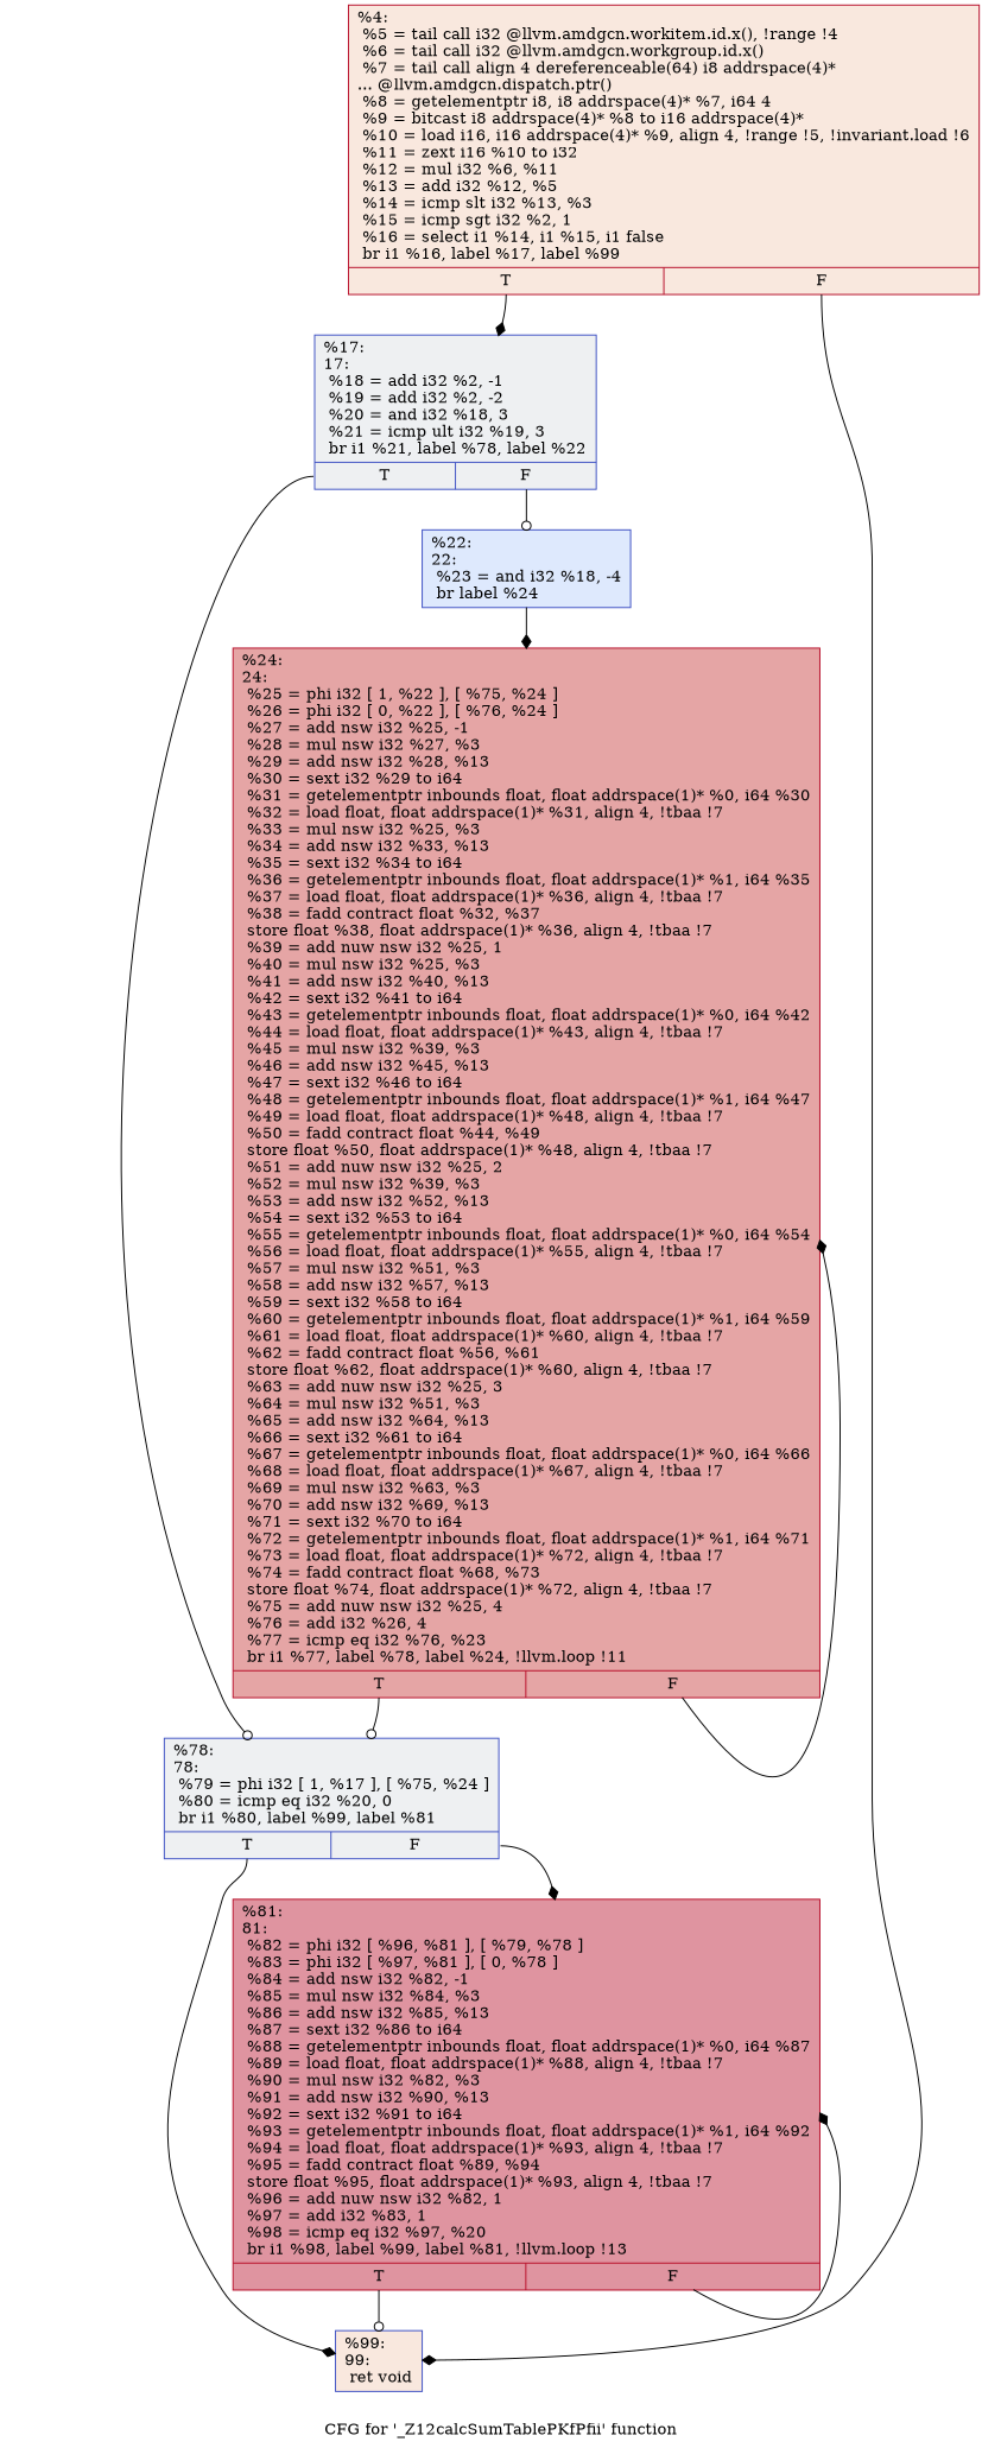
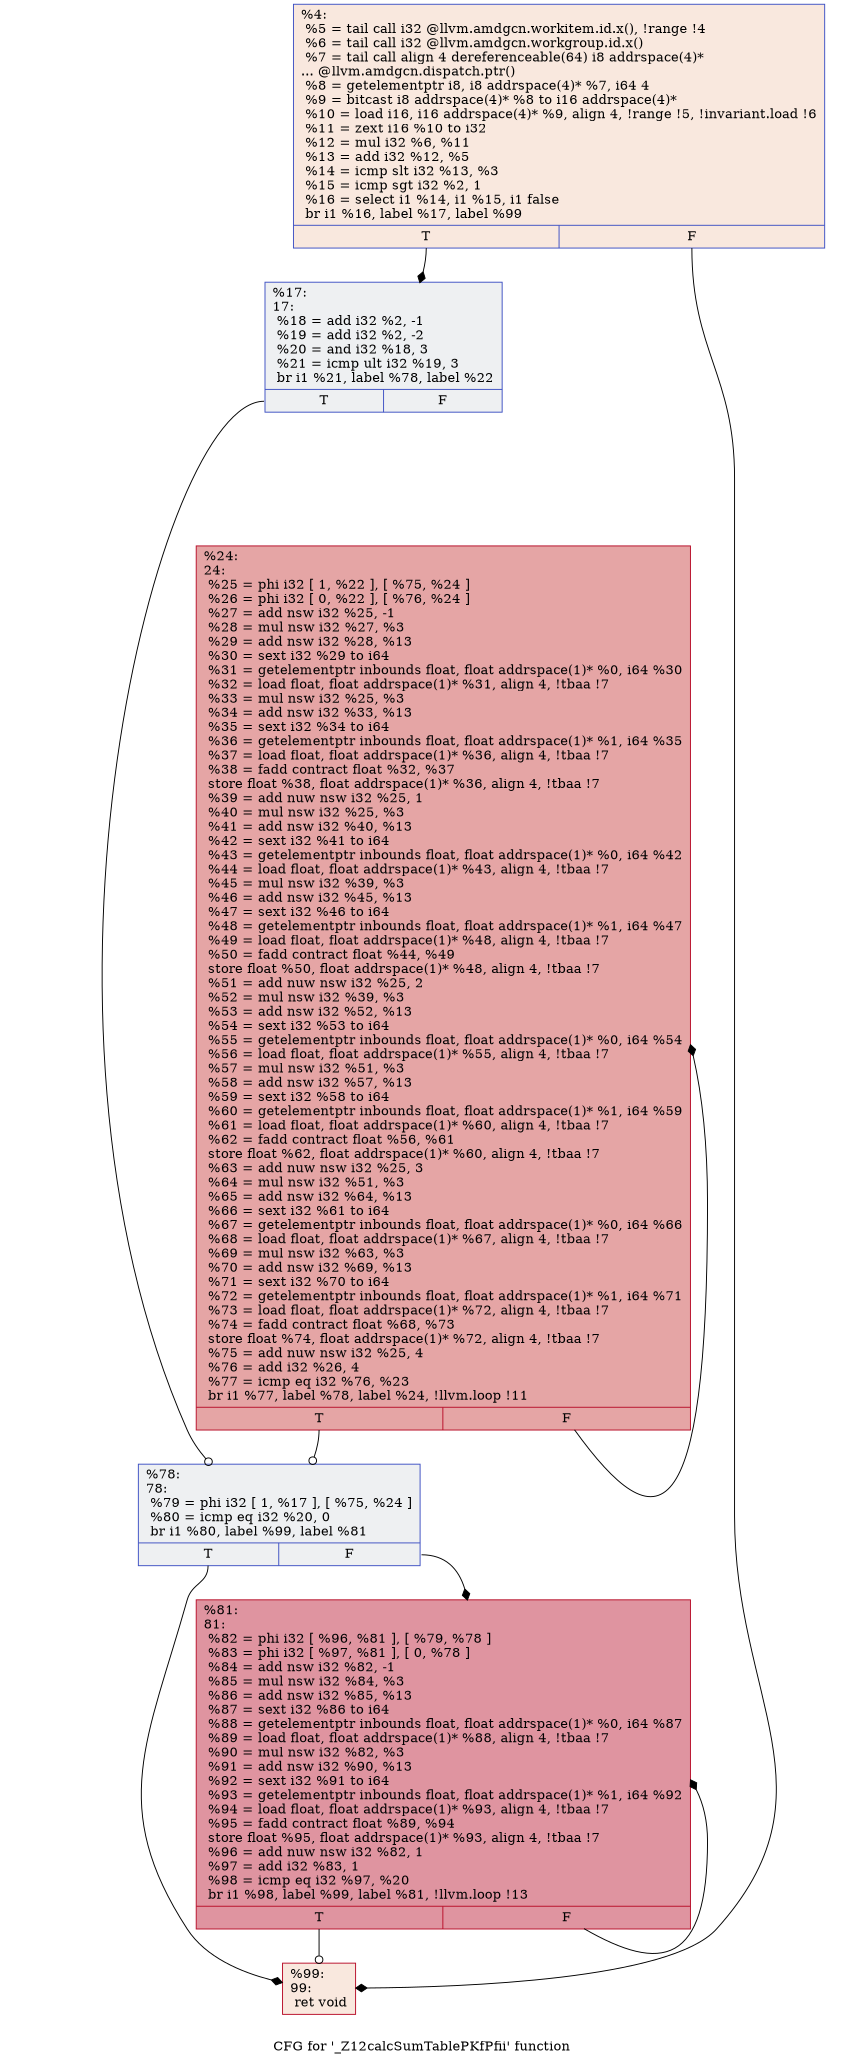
  digraph {
    label="CFG for '_Z12calcSumTablePKfPfii' function"
    node [color="#3d50c3ff" fillcolor="#f2cab570" shape=record style=filled]
    edge [arrowhead=diamond tailport=s0]
-   n1 [color="#b70d28ff" label="{%4:\l  %5 = tail call i32 @llvm.amdgcn.workitem.id.x(), !range !4\l  %6 = tail call i32 @llvm.amdgcn.workgroup.id.x()\l  %7 = tail call align 4 dereferenceable(64) i8 addrspace(4)*\l... @llvm.amdgcn.dispatch.ptr()\l  %8 = getelementptr i8, i8 addrspace(4)* %7, i64 4\l  %9 = bitcast i8 addrspace(4)* %8 to i16 addrspace(4)*\l  %10 = load i16, i16 addrspace(4)* %9, align 4, !range !5, !invariant.load !6\l  %11 = zext i16 %10 to i32\l  %12 = mul i32 %6, %11\l  %13 = add i32 %12, %5\l  %14 = icmp slt i32 %13, %3\l  %15 = icmp sgt i32 %2, 1\l  %16 = select i1 %14, i1 %15, i1 false\l  br i1 %16, label %17, label %99\l|{<s0>T|<s1>F}}"]
+   n1 [label="{%4:\l  %5 = tail call i32 @llvm.amdgcn.workitem.id.x(), !range !4\l  %6 = tail call i32 @llvm.amdgcn.workgroup.id.x()\l  %7 = tail call align 4 dereferenceable(64) i8 addrspace(4)*\l... @llvm.amdgcn.dispatch.ptr()\l  %8 = getelementptr i8, i8 addrspace(4)* %7, i64 4\l  %9 = bitcast i8 addrspace(4)* %8 to i16 addrspace(4)*\l  %10 = load i16, i16 addrspace(4)* %9, align 4, !range !5, !invariant.load !6\l  %11 = zext i16 %10 to i32\l  %12 = mul i32 %6, %11\l  %13 = add i32 %12, %5\l  %14 = icmp slt i32 %13, %3\l  %15 = icmp sgt i32 %2, 1\l  %16 = select i1 %14, i1 %15, i1 false\l  br i1 %16, label %17, label %99\l|{<s0>T|<s1>F}}"]
    n2 [fillcolor="#d9dce170" label="{%17:\l17:                                               \l  %18 = add i32 %2, -1\l  %19 = add i32 %2, -2\l  %20 = and i32 %18, 3\l  %21 = icmp ult i32 %19, 3\l  br i1 %21, label %78, label %22\l|{<s0>T|<s1>F}}"]
-   n3 [label="{%99:\l99:                                               \l  ret void\l}"]
+   n3 [color="#b70d28ff" label="{%99:\l99:                                               \l  ret void\l}"]
    n4 [fillcolor="#d9dce170" label="{%78:\l78:                                               \l  %79 = phi i32 [ 1, %17 ], [ %75, %24 ]\l  %80 = icmp eq i32 %20, 0\l  br i1 %80, label %99, label %81\l|{<s0>T|<s1>F}}"]
-   n5 [fillcolor="#b5cdfa70" label="{%22:\l22:                                               \l  %23 = and i32 %18, -4\l  br label %24\l}"]
    n6 [color="#b70d28ff" fillcolor="#b70d2870" label="{%81:\l81:                                               \l  %82 = phi i32 [ %96, %81 ], [ %79, %78 ]\l  %83 = phi i32 [ %97, %81 ], [ 0, %78 ]\l  %84 = add nsw i32 %82, -1\l  %85 = mul nsw i32 %84, %3\l  %86 = add nsw i32 %85, %13\l  %87 = sext i32 %86 to i64\l  %88 = getelementptr inbounds float, float addrspace(1)* %0, i64 %87\l  %89 = load float, float addrspace(1)* %88, align 4, !tbaa !7\l  %90 = mul nsw i32 %82, %3\l  %91 = add nsw i32 %90, %13\l  %92 = sext i32 %91 to i64\l  %93 = getelementptr inbounds float, float addrspace(1)* %1, i64 %92\l  %94 = load float, float addrspace(1)* %93, align 4, !tbaa !7\l  %95 = fadd contract float %89, %94\l  store float %95, float addrspace(1)* %93, align 4, !tbaa !7\l  %96 = add nuw nsw i32 %82, 1\l  %97 = add i32 %83, 1\l  %98 = icmp eq i32 %97, %20\l  br i1 %98, label %99, label %81, !llvm.loop !13\l|{<s0>T|<s1>F}}"]
    n7 [color="#b70d28ff" fillcolor="#c5333470" label="{%24:\l24:                                               \l  %25 = phi i32 [ 1, %22 ], [ %75, %24 ]\l  %26 = phi i32 [ 0, %22 ], [ %76, %24 ]\l  %27 = add nsw i32 %25, -1\l  %28 = mul nsw i32 %27, %3\l  %29 = add nsw i32 %28, %13\l  %30 = sext i32 %29 to i64\l  %31 = getelementptr inbounds float, float addrspace(1)* %0, i64 %30\l  %32 = load float, float addrspace(1)* %31, align 4, !tbaa !7\l  %33 = mul nsw i32 %25, %3\l  %34 = add nsw i32 %33, %13\l  %35 = sext i32 %34 to i64\l  %36 = getelementptr inbounds float, float addrspace(1)* %1, i64 %35\l  %37 = load float, float addrspace(1)* %36, align 4, !tbaa !7\l  %38 = fadd contract float %32, %37\l  store float %38, float addrspace(1)* %36, align 4, !tbaa !7\l  %39 = add nuw nsw i32 %25, 1\l  %40 = mul nsw i32 %25, %3\l  %41 = add nsw i32 %40, %13\l  %42 = sext i32 %41 to i64\l  %43 = getelementptr inbounds float, float addrspace(1)* %0, i64 %42\l  %44 = load float, float addrspace(1)* %43, align 4, !tbaa !7\l  %45 = mul nsw i32 %39, %3\l  %46 = add nsw i32 %45, %13\l  %47 = sext i32 %46 to i64\l  %48 = getelementptr inbounds float, float addrspace(1)* %1, i64 %47\l  %49 = load float, float addrspace(1)* %48, align 4, !tbaa !7\l  %50 = fadd contract float %44, %49\l  store float %50, float addrspace(1)* %48, align 4, !tbaa !7\l  %51 = add nuw nsw i32 %25, 2\l  %52 = mul nsw i32 %39, %3\l  %53 = add nsw i32 %52, %13\l  %54 = sext i32 %53 to i64\l  %55 = getelementptr inbounds float, float addrspace(1)* %0, i64 %54\l  %56 = load float, float addrspace(1)* %55, align 4, !tbaa !7\l  %57 = mul nsw i32 %51, %3\l  %58 = add nsw i32 %57, %13\l  %59 = sext i32 %58 to i64\l  %60 = getelementptr inbounds float, float addrspace(1)* %1, i64 %59\l  %61 = load float, float addrspace(1)* %60, align 4, !tbaa !7\l  %62 = fadd contract float %56, %61\l  store float %62, float addrspace(1)* %60, align 4, !tbaa !7\l  %63 = add nuw nsw i32 %25, 3\l  %64 = mul nsw i32 %51, %3\l  %65 = add nsw i32 %64, %13\l  %66 = sext i32 %61 to i64\l  %67 = getelementptr inbounds float, float addrspace(1)* %0, i64 %66\l  %68 = load float, float addrspace(1)* %67, align 4, !tbaa !7\l  %69 = mul nsw i32 %63, %3\l  %70 = add nsw i32 %69, %13\l  %71 = sext i32 %70 to i64\l  %72 = getelementptr inbounds float, float addrspace(1)* %1, i64 %71\l  %73 = load float, float addrspace(1)* %72, align 4, !tbaa !7\l  %74 = fadd contract float %68, %73\l  store float %74, float addrspace(1)* %72, align 4, !tbaa !7\l  %75 = add nuw nsw i32 %25, 4\l  %76 = add i32 %26, 4\l  %77 = icmp eq i32 %76, %23\l  br i1 %77, label %78, label %24, !llvm.loop !11\l|{<s0>T|<s1>F}}"]
    n1 -> n2
    n1 -> n3 [tailport=s1]
    n2 -> n4 [arrowhead=odot]
-   n2 -> n5 [arrowhead=odot tailport=s1]
    n4 -> n3
    n4 -> n6 [tailport=s1]
-   n5 -> n7
    n6 -> n3 [arrowhead=odot]
    n6 -> n6 [tailport=s1]
    n7 -> n4 [arrowhead=odot]
    n7 -> n7 [tailport=s1]
  }
